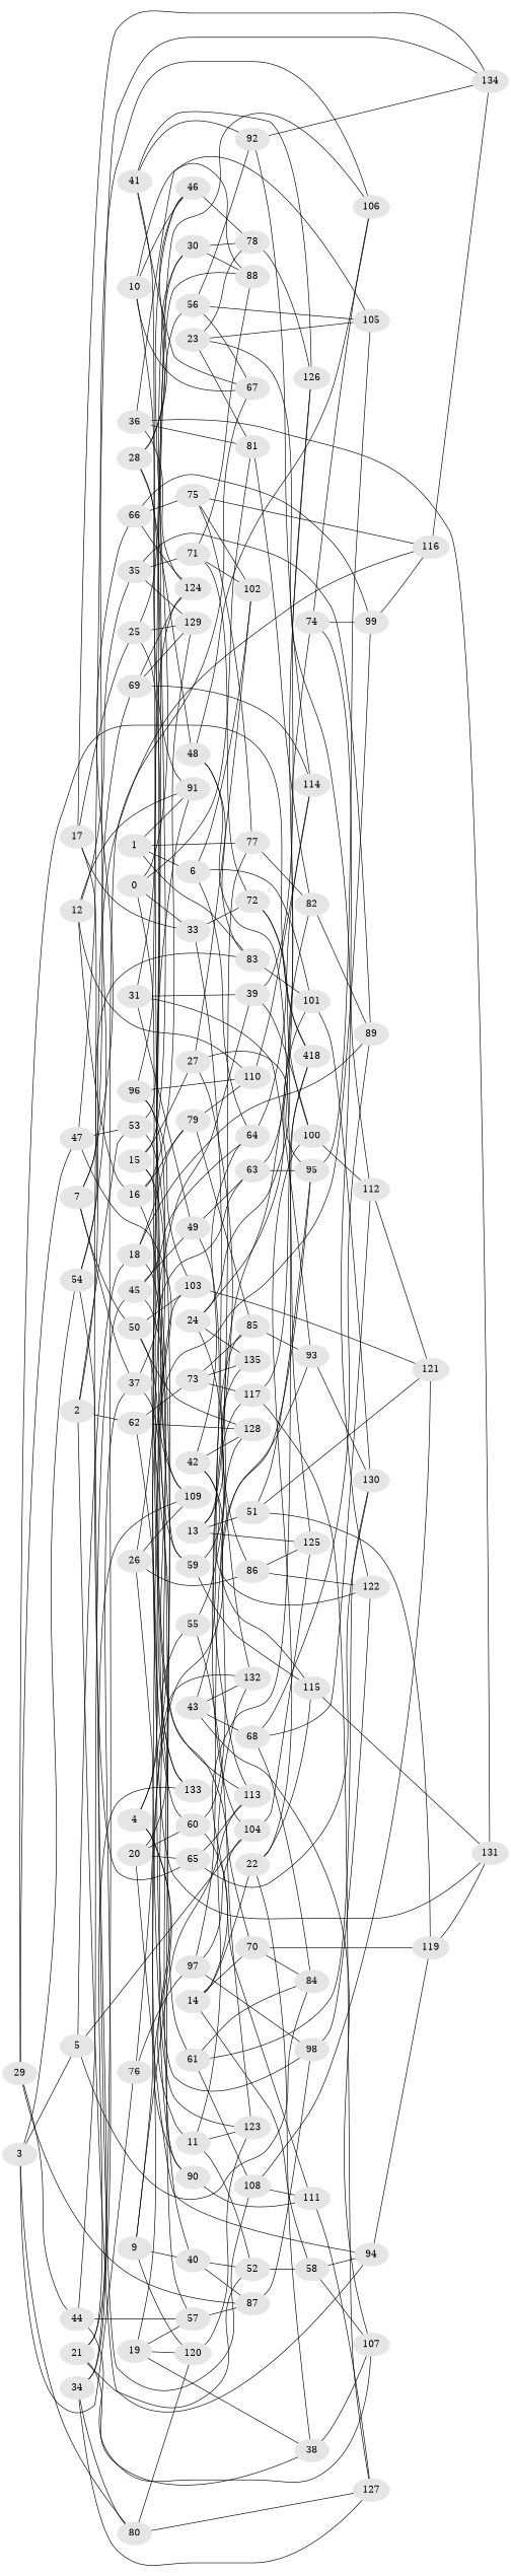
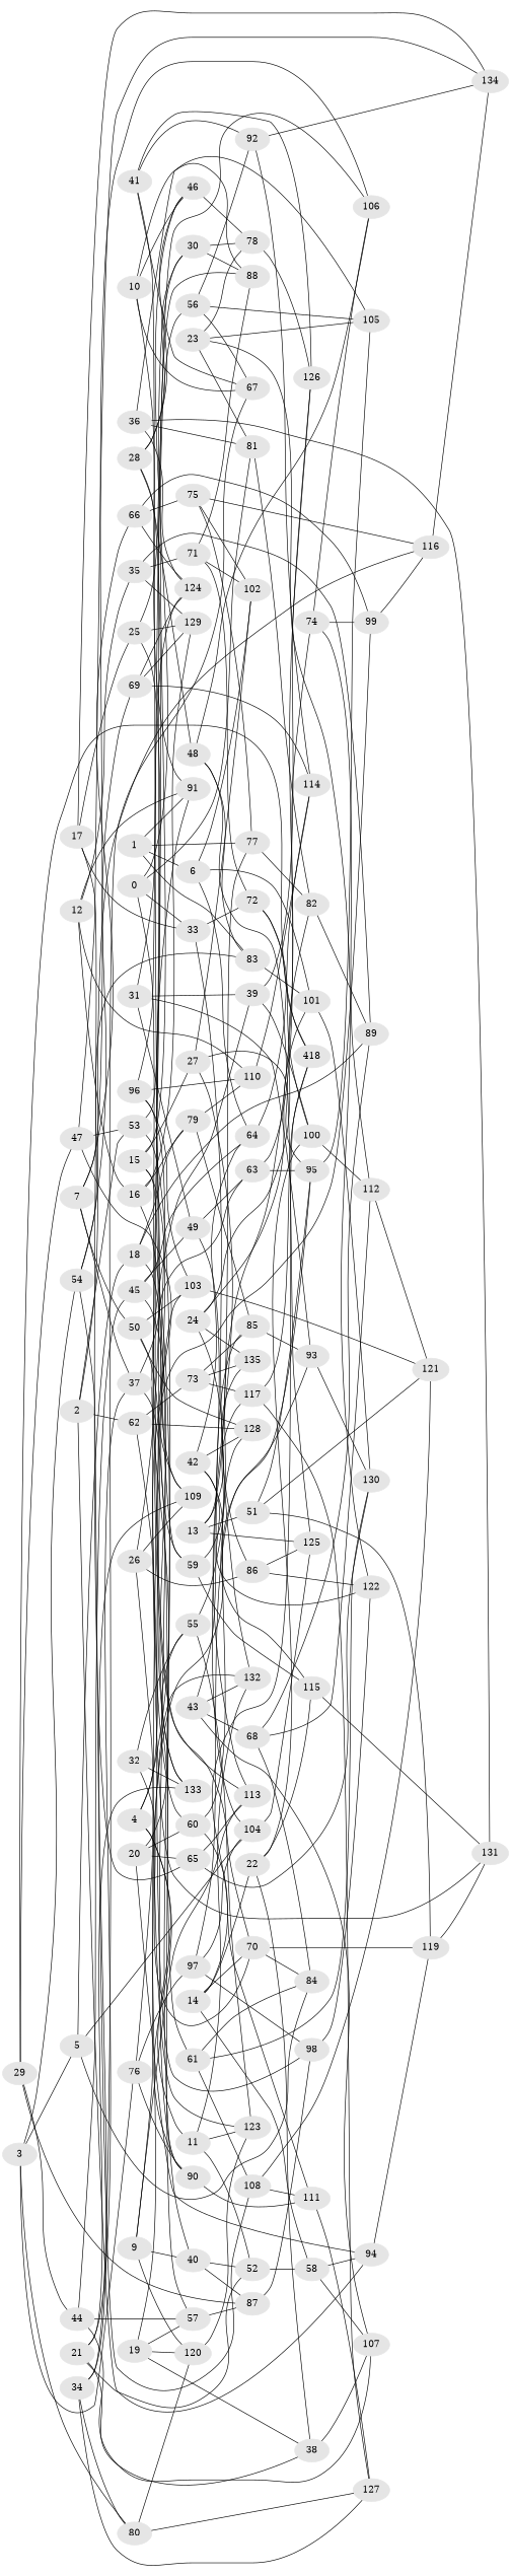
  graph {
    rankdir=LR
    node [color=gray90 style=filled]
    1
    6
    77
    83
    91
    64
    101
    102
    82
    2
    53
    62
    94
    116
    88
    61
    131
    128
    73
    119
    134
    3
    5
    54
    76
    80
    18
    84
    104
    69
    108
    90
    103
    97
    120
    127
    4
    11
    39
    99
    132
    52
    123
    100
    126
    111
    79
    89
    125
    114
    130
    7
    37
    50
    66
    106
    57
    63
    133
    124
    75
    n62 [label=0]
    33
    46
    81
    113
    72
    78
    9
    40
    87
    10
    67
    58
    12
    16
    35
    110
    129
    71
    13
    51
    135
    95
    121
    14
    22
    n88 [label=418]
    70
    38
    115
+   32
    55
    107
    15
    27
    56
    59
    98
    105
    92
    117
    122
    85
    17
    25
    65
    60
    30
    19
    93
    20
    21
    112
    23
    24
    86
    26
    109
    28
    48
    29
    44
    47
    45
    31
    49
    34
    36
    74
    41
    42
    43
    68
    96
    1 -- 6
    1 -- 77
    1 -- 83
    1 -- 91
    6 -- 64
    6 -- 101
    6 -- 102
    77 -- 82
    83 -- 101
    64 -- 114
    101 -- 130
    82 -- 89
    2 -- 53
    2 -- 62
    2 -- 94
    2 -- 116
    53 -- 88
    53 -- 61
    62 -- 131
    62 -- 128
    62 -- 73
    94 -- 119
    116 -- 134
    61 -- 84
    61 -- 108
    61 -- 130
    73 -- 135
    73 -- 117
    73 -- 85
    119 -- 131
    3 -- 5
    3 -- 54
    3 -- 76
    3 -- 80
    5 -- 18
    5 -- 84
    5 -- 104
    54 -- 83
    54 -- 69
    54 -- 108
+   76 -- 90
    76 -- 103
    76 -- 97
    80 -- 120
    80 -- 127
    18 -- 90
    18 -- 79
    18 -- 89
    104 -- 125
    69 -- 114
    69 -- 124
    69 -- 129
    108 -- 111
    108 -- 121
    90 -- 111
    103 -- 121
    97 -- 104
    97 -- 95
    97 -- 98
    120 -- 123
    4 -- 90
    4 -- 11
    4 -- 39
    4 -- 99
    11 -- 132
    11 -- 52
    11 -- 123
    39 -- 100
    39 -- 126
    99 -- 116
    52 -- 58
    100 -- 112
    111 -- 127
    79 -- 110
    79 -- 85
    7 -- 37
    7 -- 50
    7 -- 66
    7 -- 106
    37 -- 57
    37 -- 63
    50 -- 128
    50 -- 103
    50 -- 133
    66 -- 99
    66 -- 124
    66 -- 75
    57 -- 87
    63 -- 95
    63 -- 74
    75 -- 77
    75 -- 102
    75 -- 116
    n62 -- 33
    n62 -- 46
    n62 -- 81
    n62 -- 113
    33 -- 132
    33 -- 72
    46 -- 78
    81 -- 82
    72 -- 100
    72 -- n88
    78 -- 126
    9 -- 120
    9 -- 132
    9 -- 113
    9 -- 40
    40 -- 52
    40 -- 87
    87 -- 98
    10 -- 91
    10 -- 88
    10 -- 46
    10 -- 67
    58 -- 94
    58 -- 107
    12 -- 91
    12 -- 16
    12 -- 35
    12 -- 110
    16 -- 79
    16 -- 40
    16 -- 129
    35 -- 89
    35 -- 129
    35 -- 71
    110 -- 114
    71 -- 102
    71 -- 88
    71 -- 72
    13 -- 77
    13 -- 125
    13 -- 51
    13 -- 135
    51 -- 119
    51 -- 95
    51 -- 121
    95 -- 105
    14 -- 58
    14 -- 22
    14 -- n88
    14 -- 70
    22 -- 100
    22 -- 38
    22 -- 115
    70 -- 119
    70 -- 84
    38 -- 107
    115 -- 131
+   32 -- 133
+   32 -- 70
+   32 -- 55
    55 -- 123
    55 -- 126
    15 -- 27
    15 -- 56
    15 -- 59
    15 -- 98
    27 -- 102
    27 -- 113
    27 -- 95
    56 -- 67
    56 -- 105
    56 -- 92
    59 -- 115
    59 -- 117
    98 -- 122
    92 -- 134
    92 -- 114
    117 -- 127
    117 -- n88
    85 -- 93
    17 -- 134
    17 -- 33
    17 -- 25
    17 -- 65
    25 -- 129
    25 -- 60
    25 -- 30
    65 -- 130
    65 -- 113
    60 -- 128
    60 -- 111
    30 -- 88
    30 -- 78
    19 -- 120
    19 -- 57
    19 -- 38
    19 -- 93
    93 -- 130
    20 -- 94
    20 -- 55
    20 -- 65
    20 -- 60
    21 -- 52
    21 -- 37
    21 -- 133
    21 -- 38
    112 -- 121
    23 -- 81
    23 -- 78
    23 -- 105
    23 -- 122
    24 -- 101
    24 -- 82
    24 -- 135
    24 -- 86
    86 -- 125
    86 -- 122
    26 -- 91
    26 -- 123
    26 -- 86
    26 -- 109
    28 -- 46
    28 -- 70
    28 -- 30
    28 -- 48
    48 -- 83
    48 -- 125
    48 -- 106
    29 -- 87
    29 -- n88
    29 -- 44
    29 -- 47
    44 -- 57
    44 -- 107
    44 -- 45
    47 -- 53
    47 -- 134
    47 -- 109
    45 -- 64
    45 -- 133
    45 -- 49
    31 -- 39
    31 -- 124
    31 -- 93
    31 -- 49
    49 -- 104
    49 -- 63
    34 -- 80
    34 -- 127
    34 -- 67
    34 -- 109
    36 -- 131
    36 -- 124
    36 -- 81
    36 -- 105
    74 -- 99
    74 -- 106
    74 -- 112
    41 -- 126
    41 -- 67
    41 -- 59
    41 -- 92
    42 -- 64
    42 -- 128
    42 -- 115
    42 -- 122
    43 -- 132
    43 -- 107
    43 -- 85
    43 -- 68
    68 -- 84
    68 -- 89
    68 -- 112
    96 -- 103
    96 -- 106
    96 -- 110
    96 -- 109
  }
